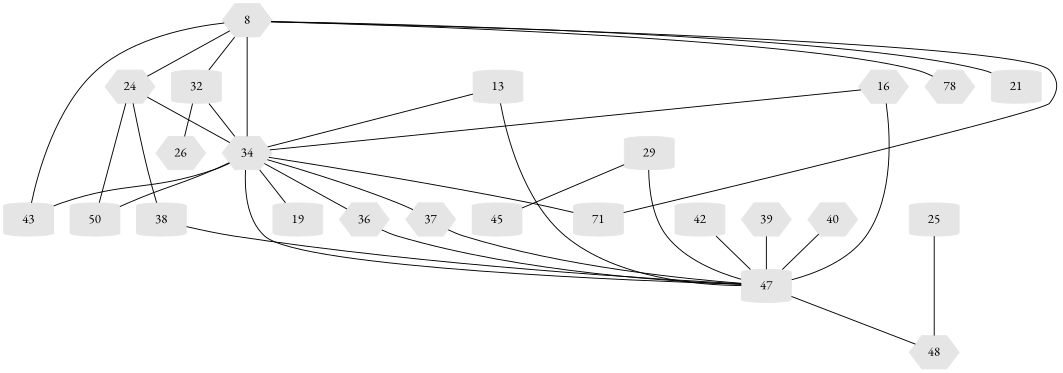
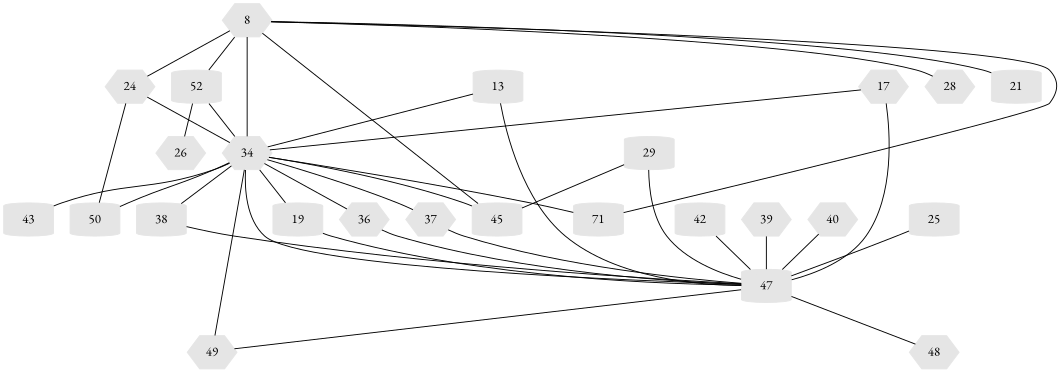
  graph {
    fontname="EB Garamond"
    node [color=gray90 fontname="EB Garamond" shape=cylinder style=filled]
    edge [fontname="EB Garamond"]
    8 [shape=hexagon super="+7+6"]
    21
    24 [shape=hexagon super="+20"]
-   28 [shape=hexagon label=78]
-   32 [super="+22"]
+   28 [shape=hexagon]
+   32 [super="+22" label=52]
    34 [shape=hexagon super="+11+23+10+15"]
    n7 [label=71]
    43 [super="+35"]
    50
    26 [shape=hexagon]
    47 [super="+46+4+9"]
    19
    45
    36 [shape=hexagon]
    37 [shape=hexagon]
    38
+   49 [shape=hexagon super="+16"]
    48 [shape=hexagon]
    n19 [label=13]
-   17 [shape=hexagon label=16]
+   17 [shape=hexagon]
    25
    29
    42 [super="+30+31"]
    39 [shape=hexagon]
    40 [shape=hexagon]
    8 -- 21 [weight=2]
    8 -- 24 [weight=2]
    8 -- 28 [weight=2]
    8 -- 32 [weight=2]
    8 -- 34 [weight=10]
    8 -- n7
-   8 -- 43
+   8 -- 45
    24 -- 34
    24 -- 50
    32 -- 34
    32 -- 26 [weight=2]
    34 -- n7
    34 -- 43 [weight=2]
    34 -- 50
    34 -- 47 [weight=13]
    34 -- 19 [weight=2]
+   34 -- 45
    34 -- 36
    34 -- 37
-   24 -- 38
+   34 -- 38
+   34 -- 49 [weight=2]
+   47 -- 49
    47 -- 48
+   19 -- 47 [weight=2]
    36 -- 47
    37 -- 47
    38 -- 47
    n19 -- 34
    n19 -- 47
    17 -- 34 [weight=2]
    17 -- 47 [weight=20]
-   25 -- 48 [weight=2]
+   25 -- 47 [weight=2]
    29 -- 47 [weight=2]
    29 -- 45
    42 -- 47 [weight=3]
    39 -- 47 [weight=2]
    40 -- 47 [weight=2]
  }
